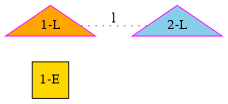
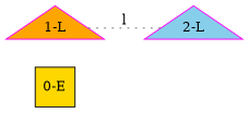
  graph {
    rankdir=LR
    node [color=magenta shape=triangle style=filled]
-   n1 [color=black label="1-E" shape=square fillcolor=gold]
+   n1 [color=black label="0-E" shape=square fillcolor=gold]
    n2 [label="1-L" fillcolor=orange]
    n3 [label="2-L" fillcolor=skyblue]
    n2 -- n3 [color=gray40 label=l style=dotted]
  }
